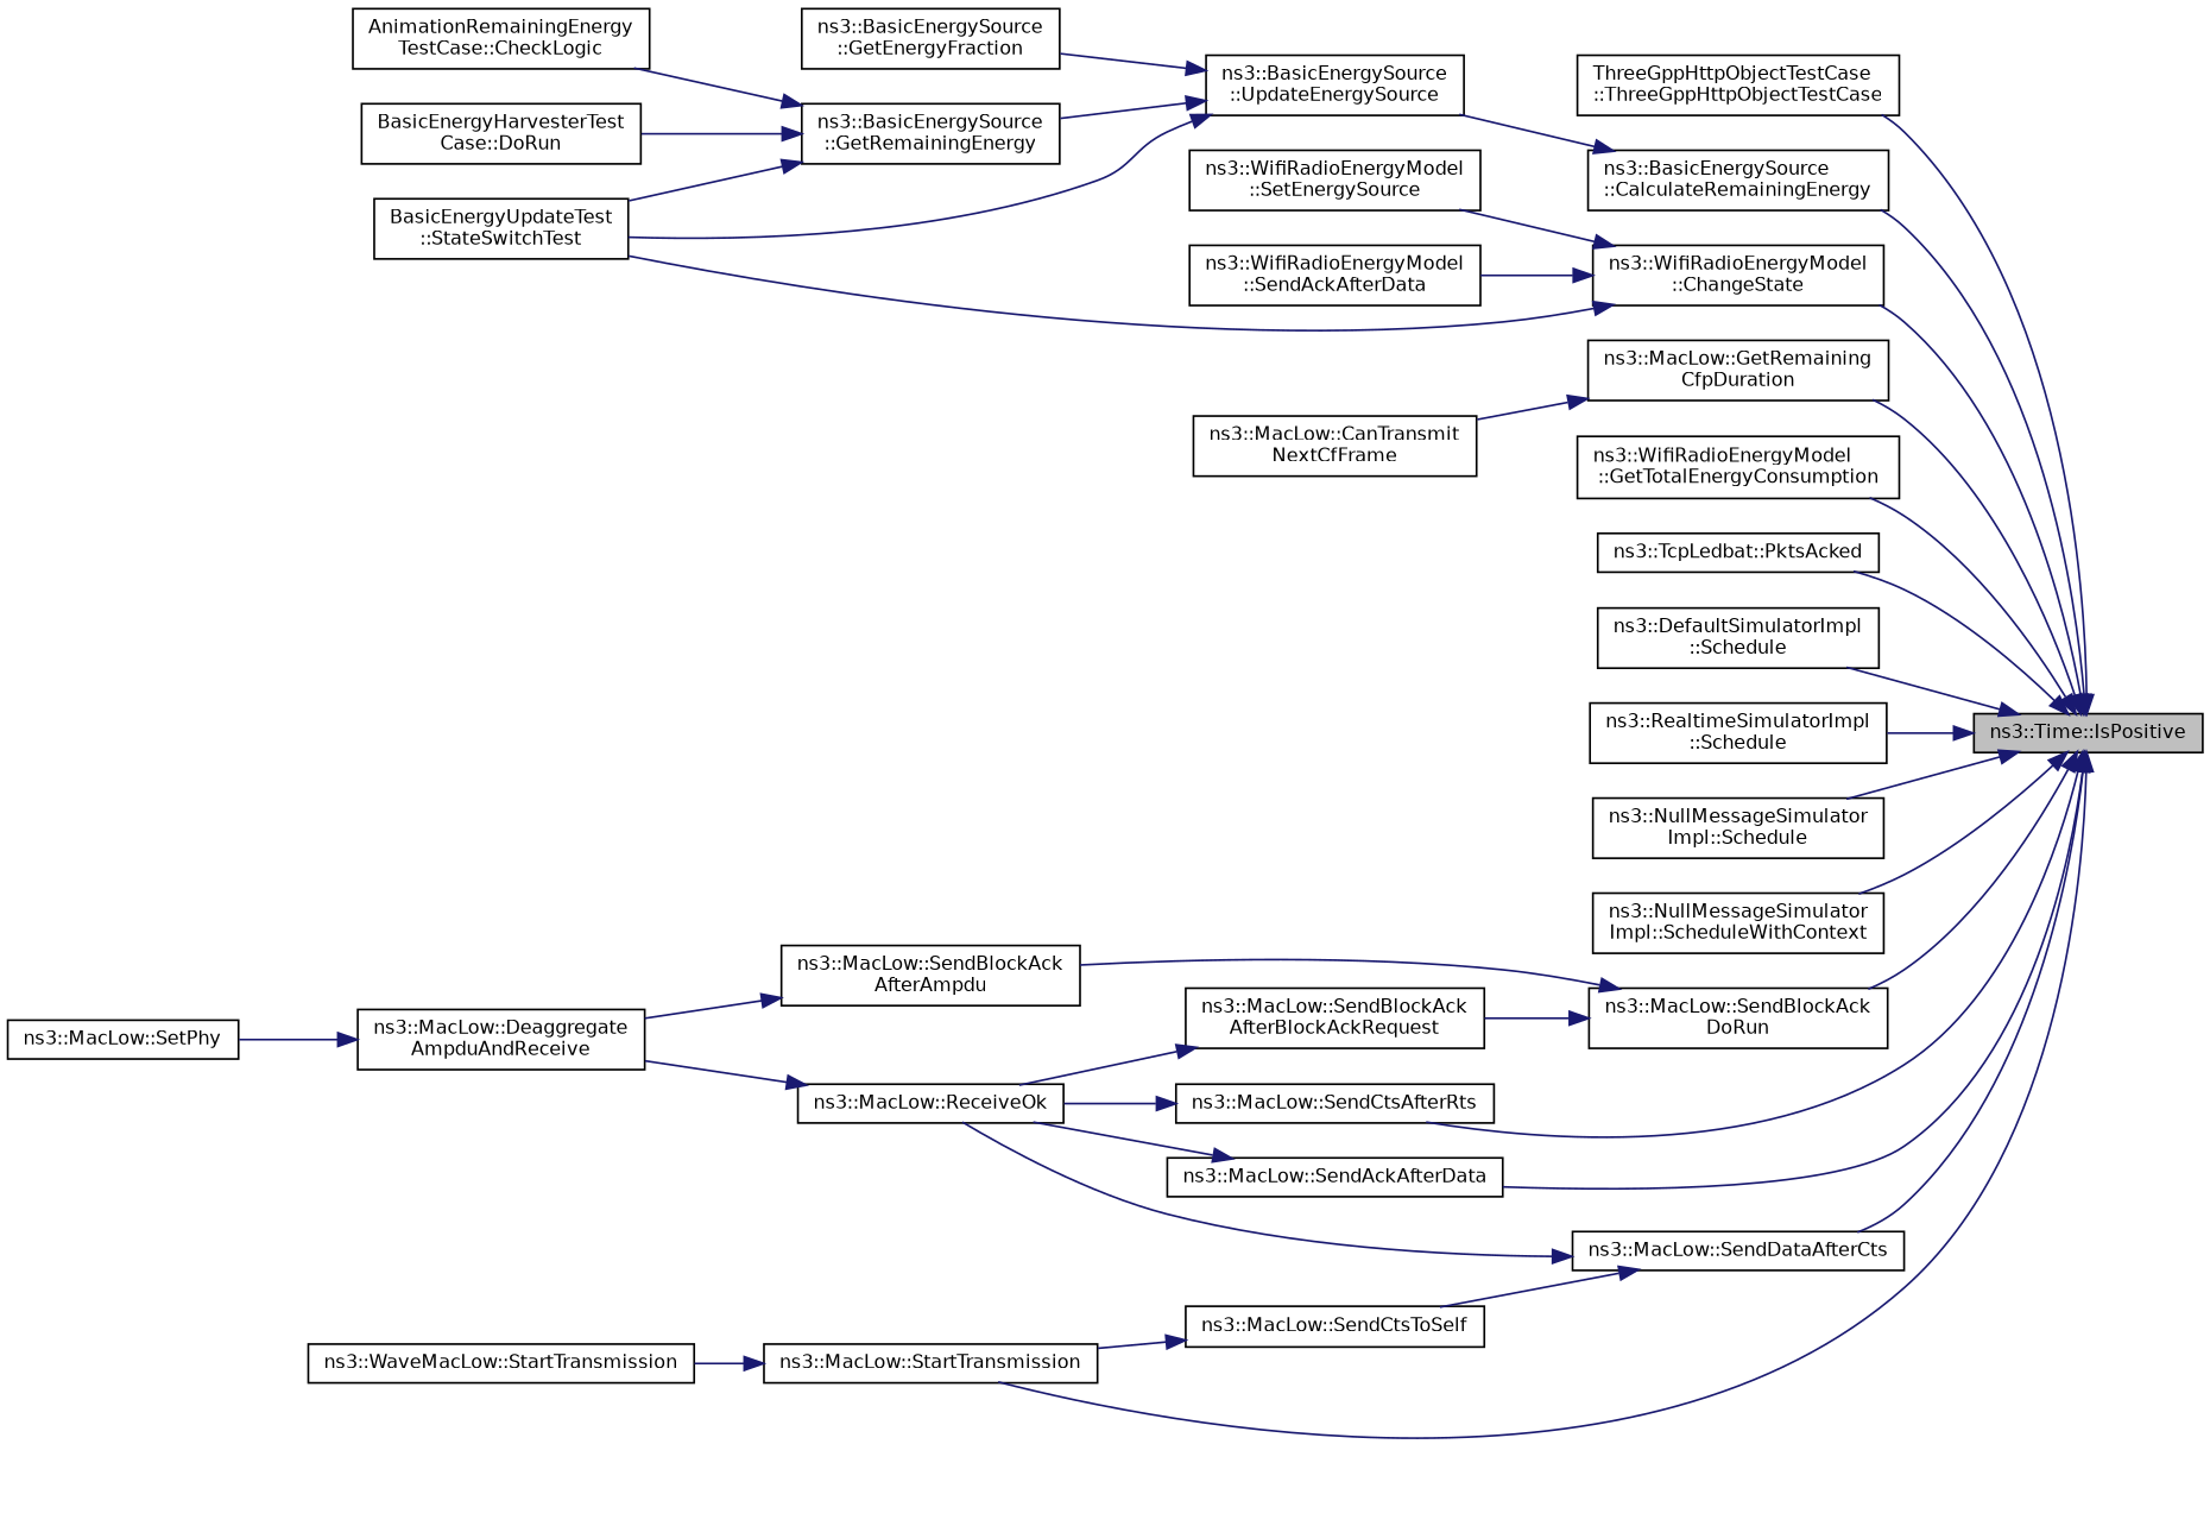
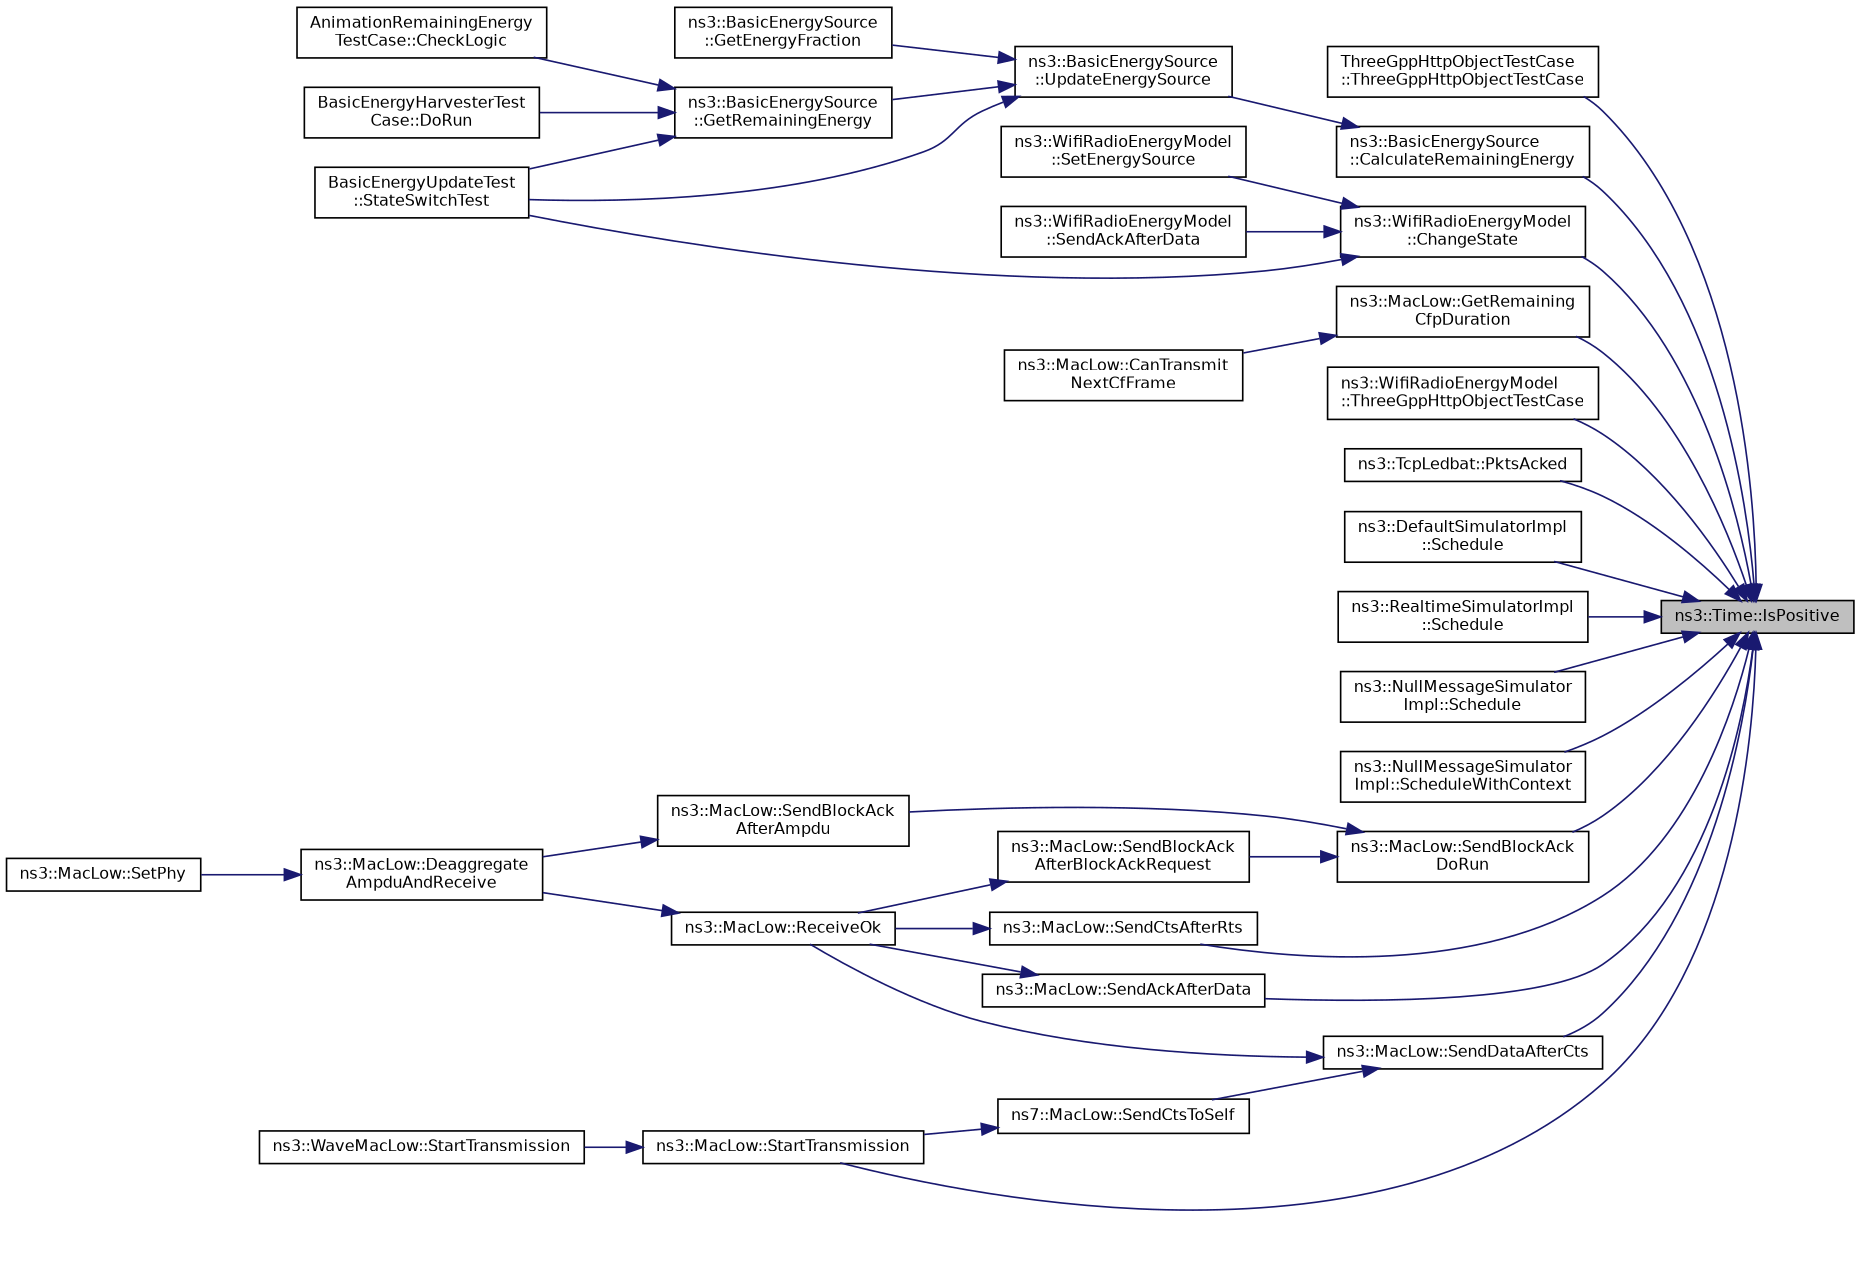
  digraph {
    rankdir=RL
    node [color=black fillcolor=white fontname=Helvetica fontsize=10 shape=record style=filled]
    edge [color=midnightblue dir=back fontname=Helvetica fontsize=10 labelfontname=Helvetica labelfontsize=10 style=solid]
    n1 [fillcolor=grey75 fontcolor=black height=0.2 label="ns3::Time::IsPositive" width=0.4]
    n2 [height=0.2 label="ThreeGppHttpObjectTestCase\l::ThreeGppHttpObjectTestCase" width=0.4]
    n3 [height=0.2 label="ns3::BasicEnergySource\l::CalculateRemainingEnergy" width=0.4]
    n4 [height=0.2 label="ns3::WifiRadioEnergyModel\l::ChangeState" width=0.4]
    n5 [height=0.2 label="ns3::MacLow::GetRemaining\lCfpDuration" width=0.4]
-   n6 [height=0.2 label="ns3::WifiRadioEnergyModel\l::GetTotalEnergyConsumption" width=0.4]
+   n6 [height=0.2 label="ns3::WifiRadioEnergyModel\l::ThreeGppHttpObjectTestCase" width=0.4]
    n7 [height=0.2 label="ns3::TcpLedbat::PktsAcked" width=0.4]
    n8 [height=0.2 label="ns3::DefaultSimulatorImpl\l::Schedule" width=0.4]
    n9 [height=0.2 label="ns3::RealtimeSimulatorImpl\l::Schedule" width=0.4]
    n10 [height=0.2 label="ns3::NullMessageSimulator\lImpl::Schedule" width=0.4]
    n11 [height=0.2 label="ns3::NullMessageSimulator\lImpl::ScheduleWithContext" width=0.4]
    n12 [height=0.2 label="ns3::MacLow::SendAckAfterData" width=0.4]
    n13 [height=0.2 label="ns3::MacLow::SendBlockAck\lDoRun" width=0.4]
    n14 [height=0.2 label="ns3::MacLow::SendCtsAfterRts" width=0.4]
    n15 [height=0.2 label="ns3::MacLow::SendDataAfterCts" width=0.4]
    n16 [height=0.2 label="ns3::MacLow::StartTransmission" width=0.4]
    n17 [height=0.2 label="ns3::BasicEnergySource\l::UpdateEnergySource" width=0.4]
    n18 [height=0.2 label="BasicEnergyUpdateTest\l::StateSwitchTest" width=0.4]
    n19 [height=0.2 label="ns3::WifiRadioEnergyModel\l::SendAckAfterData" width=0.4]
    n20 [height=0.2 label="ns3::WifiRadioEnergyModel\l::SetEnergySource" width=0.4]
    n21 [height=0.2 label="ns3::MacLow::CanTransmit\lNextCfFrame" width=0.4]
    n22 [height=0.2 label="ns3::MacLow::ReceiveOk" width=0.4]
    n23 [height=0.2 label="ns3::MacLow::SendBlockAck\lAfterAmpdu" width=0.4]
    n24 [height=0.2 label="ns3::MacLow::SendBlockAck\lAfterBlockAckRequest" width=0.4]
-   n25 [height=0.2 label="ns3::MacLow::SendCtsToSelf" width=0.4]
+   n25 [height=0.2 label="ns7::MacLow::SendCtsToSelf" width=0.4]
    n26 [height=0.2 label="ns3::WaveMacLow::StartTransmission" width=0.4]
    n27 [height=0.2 label="ns3::BasicEnergySource\l::GetEnergyFraction" width=0.4]
    n28 [height=0.2 label="ns3::BasicEnergySource\l::GetRemainingEnergy" width=0.4]
    n29 [height=0.2 label="AnimationRemainingEnergy\lTestCase::CheckLogic" width=0.4]
    n30 [height=0.2 label="BasicEnergyHarvesterTest\lCase::DoRun" width=0.4]
    n31 [height=0.2 label="ns3::MacLow::Deaggregate\lAmpduAndReceive" width=0.4]
    n32 [height=0.2 label="ns3::MacLow::SetPhy" width=0.4]
    n1 -> n2
    n1 -> n3
    n1 -> n4
    n1 -> n5
    n1 -> n6
    n1 -> n7
    n1 -> n8
    n1 -> n9
    n1 -> n10
    n1 -> n11
    n1 -> n12
    n1 -> n13
    n1 -> n14
    n1 -> n15
    n1 -> n16
    n3 -> n17
    n4 -> n18
    n4 -> n19
    n4 -> n20
    n5 -> n21
    n12 -> n22
    n13 -> n23
    n13 -> n24
    n14 -> n22
    n15 -> n22
    n15 -> n25
    n16 -> n26
    n17 -> n18
    n17 -> n27
    n17 -> n28
    n22 -> n31
    n23 -> n31
    n24 -> n22
    n25 -> n16
    n28 -> n18
    n28 -> n29
    n28 -> n30
    n31 -> n32
  }
